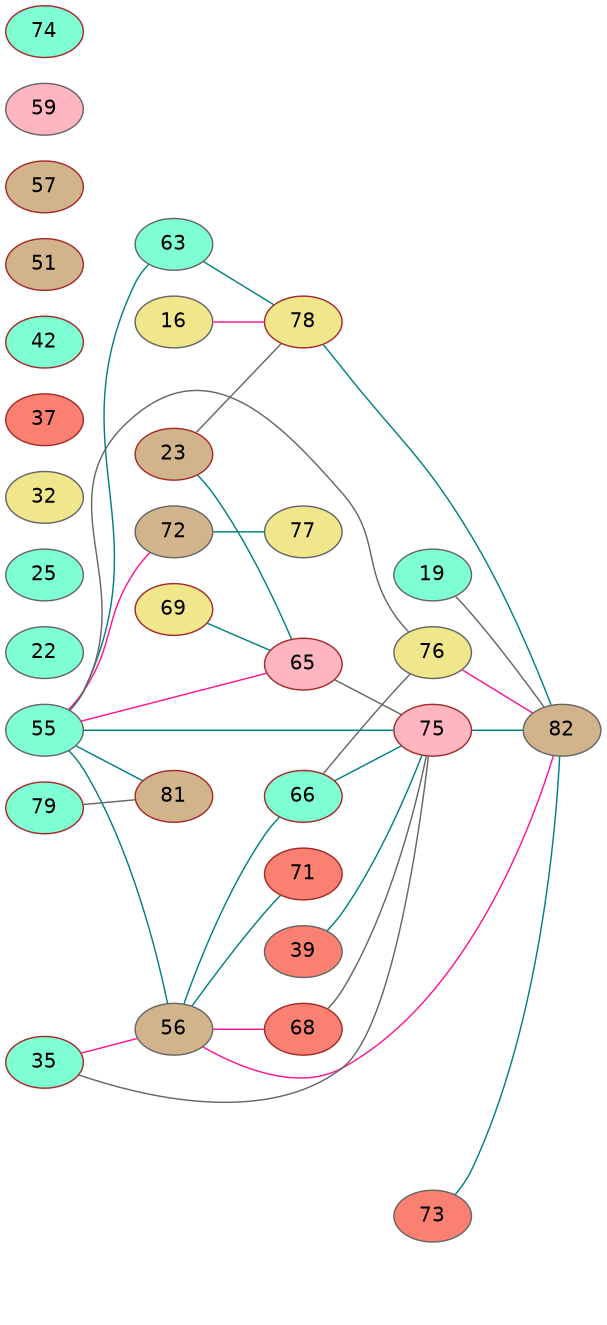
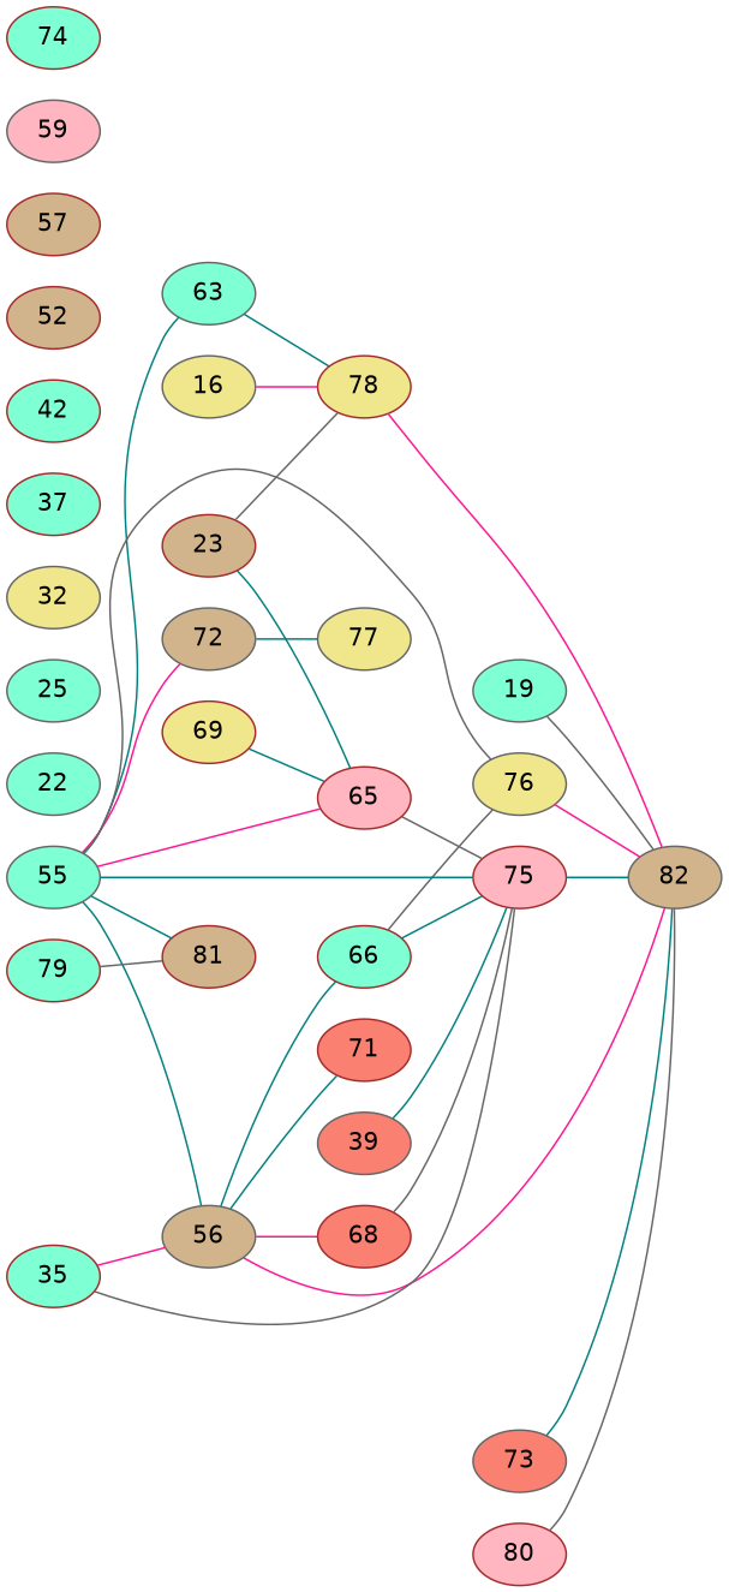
  graph {
    fontname="DejaVu Sans"
    rankdir=LR
    node [color=brown fillcolor=aquamarine fontname="DejaVu Sans" style=filled]
    edge [color=teal fontname="DejaVu Sans"]
    78 [fillcolor=khaki super="+67+70"]
    82 [color=gray40 fillcolor=tan super="+49+64"]
    16 [color=gray40 fillcolor=khaki]
    19 [color=gray40]
    22 [color=gray40]
    65 [fillcolor=lightpink super="+54"]
    75 [fillcolor=lightpink super="+26+44+62+50"]
    23 [fillcolor=tan]
    25 [color=gray40]
    32 [color=gray40 fillcolor=khaki]
    56 [color=gray40 fillcolor=tan super="+15+45"]
    66 [super="+48"]
    68 [fillcolor=salmon]
    71 [fillcolor=salmon]
    35
-   37 [fillcolor=salmon]
+   37
    39 [color=gray40 fillcolor=salmon]
    n18 [label=42]
-   51 [fillcolor=tan]
+   51 [fillcolor=tan label=52]
    55 [color=gray40 super="+9+36"]
    63 [color=gray40 super="+46"]
    72 [color=gray40 fillcolor=tan]
    76 [color=gray40 fillcolor=khaki super="+58"]
    81 [fillcolor=tan super="+47"]
    77 [color=gray40 fillcolor=khaki]
    57 [fillcolor=tan]
    59 [color=gray40 fillcolor=lightpink]
    n28 [fillcolor=khaki label=69]
    73 [color=gray40 fillcolor=salmon]
    74
    79
-   78 -- 82 [weight=3]
+   80 [fillcolor=lightpink super="+11+69"]
+   78 -- 82 [color=deeppink weight=3]
    16 -- 78 [color=deeppink]
    19 -- 82 [color=gray40]
    65 -- 75 [color=gray40 weight=2]
    75 -- 82 [weight=4]
    23 -- 78 [color=gray40]
    23 -- 65
    56 -- 82 [color=deeppink weight=2]
    56 -- 66 [weight=2]
    56 -- 68 [color=deeppink weight=3]
    56 -- 71
    66 -- 75
    66 -- 76 [color=gray40]
    68 -- 75 [color=gray40 weight=2]
    35 -- 75 [color=gray40]
    35 -- 56 [color=deeppink]
    39 -- 75
    55 -- 65 [color=deeppink weight=2]
    55 -- 75 [weight=6]
    55 -- 56
    55 -- 63 [weight=2]
    55 -- 72 [color=deeppink]
    55 -- 76 [color=gray40]
    55 -- 81 [weight=2]
    63 -- 78 [weight=2]
    72 -- 77
    76 -- 82 [color=deeppink]
    n28 -- 65
    73 -- 82
    79 -- 81 [color=gray40]
+   80 -- 82 [color=gray40 weight=2]
  }
